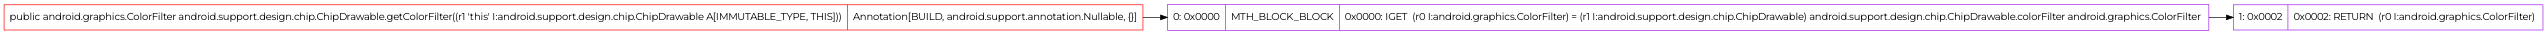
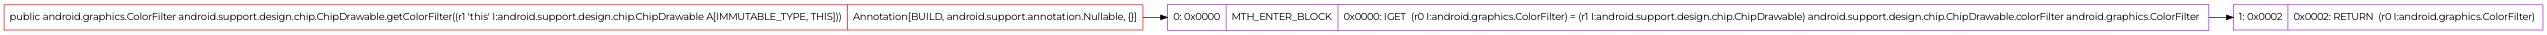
  digraph {
    rankdir=LR
    fontname=Montserrat
    node [shape=record color=purple fontname=Montserrat]
    edge [fontname=Montserrat]
-   n1 [label="{0\:\ 0x0000|MTH_BLOCK_BLOCK\l|0x0000: IGET  (r0 I:android.graphics.ColorFilter) = (r1 I:android.support.design.chip.ChipDrawable) android.support.design.chip.ChipDrawable.colorFilter android.graphics.ColorFilter \l}"]
+   n1 [label="{0\:\ 0x0000|MTH_ENTER_BLOCK\l|0x0000: IGET  (r0 I:android.graphics.ColorFilter) = (r1 I:android.support.design.chip.ChipDrawable) android.support.design.chip.ChipDrawable.colorFilter android.graphics.ColorFilter \l}"]
    n2 [label="{1\:\ 0x0002|0x0002: RETURN  (r0 I:android.graphics.ColorFilter) \l}"]
    n3 [label="{public android.graphics.ColorFilter android.support.design.chip.ChipDrawable.getColorFilter((r1 'this' I:android.support.design.chip.ChipDrawable A[IMMUTABLE_TYPE, THIS]))  | Annotation[BUILD, android.support.annotation.Nullable, \{\}]\l}" color=red]
    n1 -> n2
    n3 -> n1
  }
